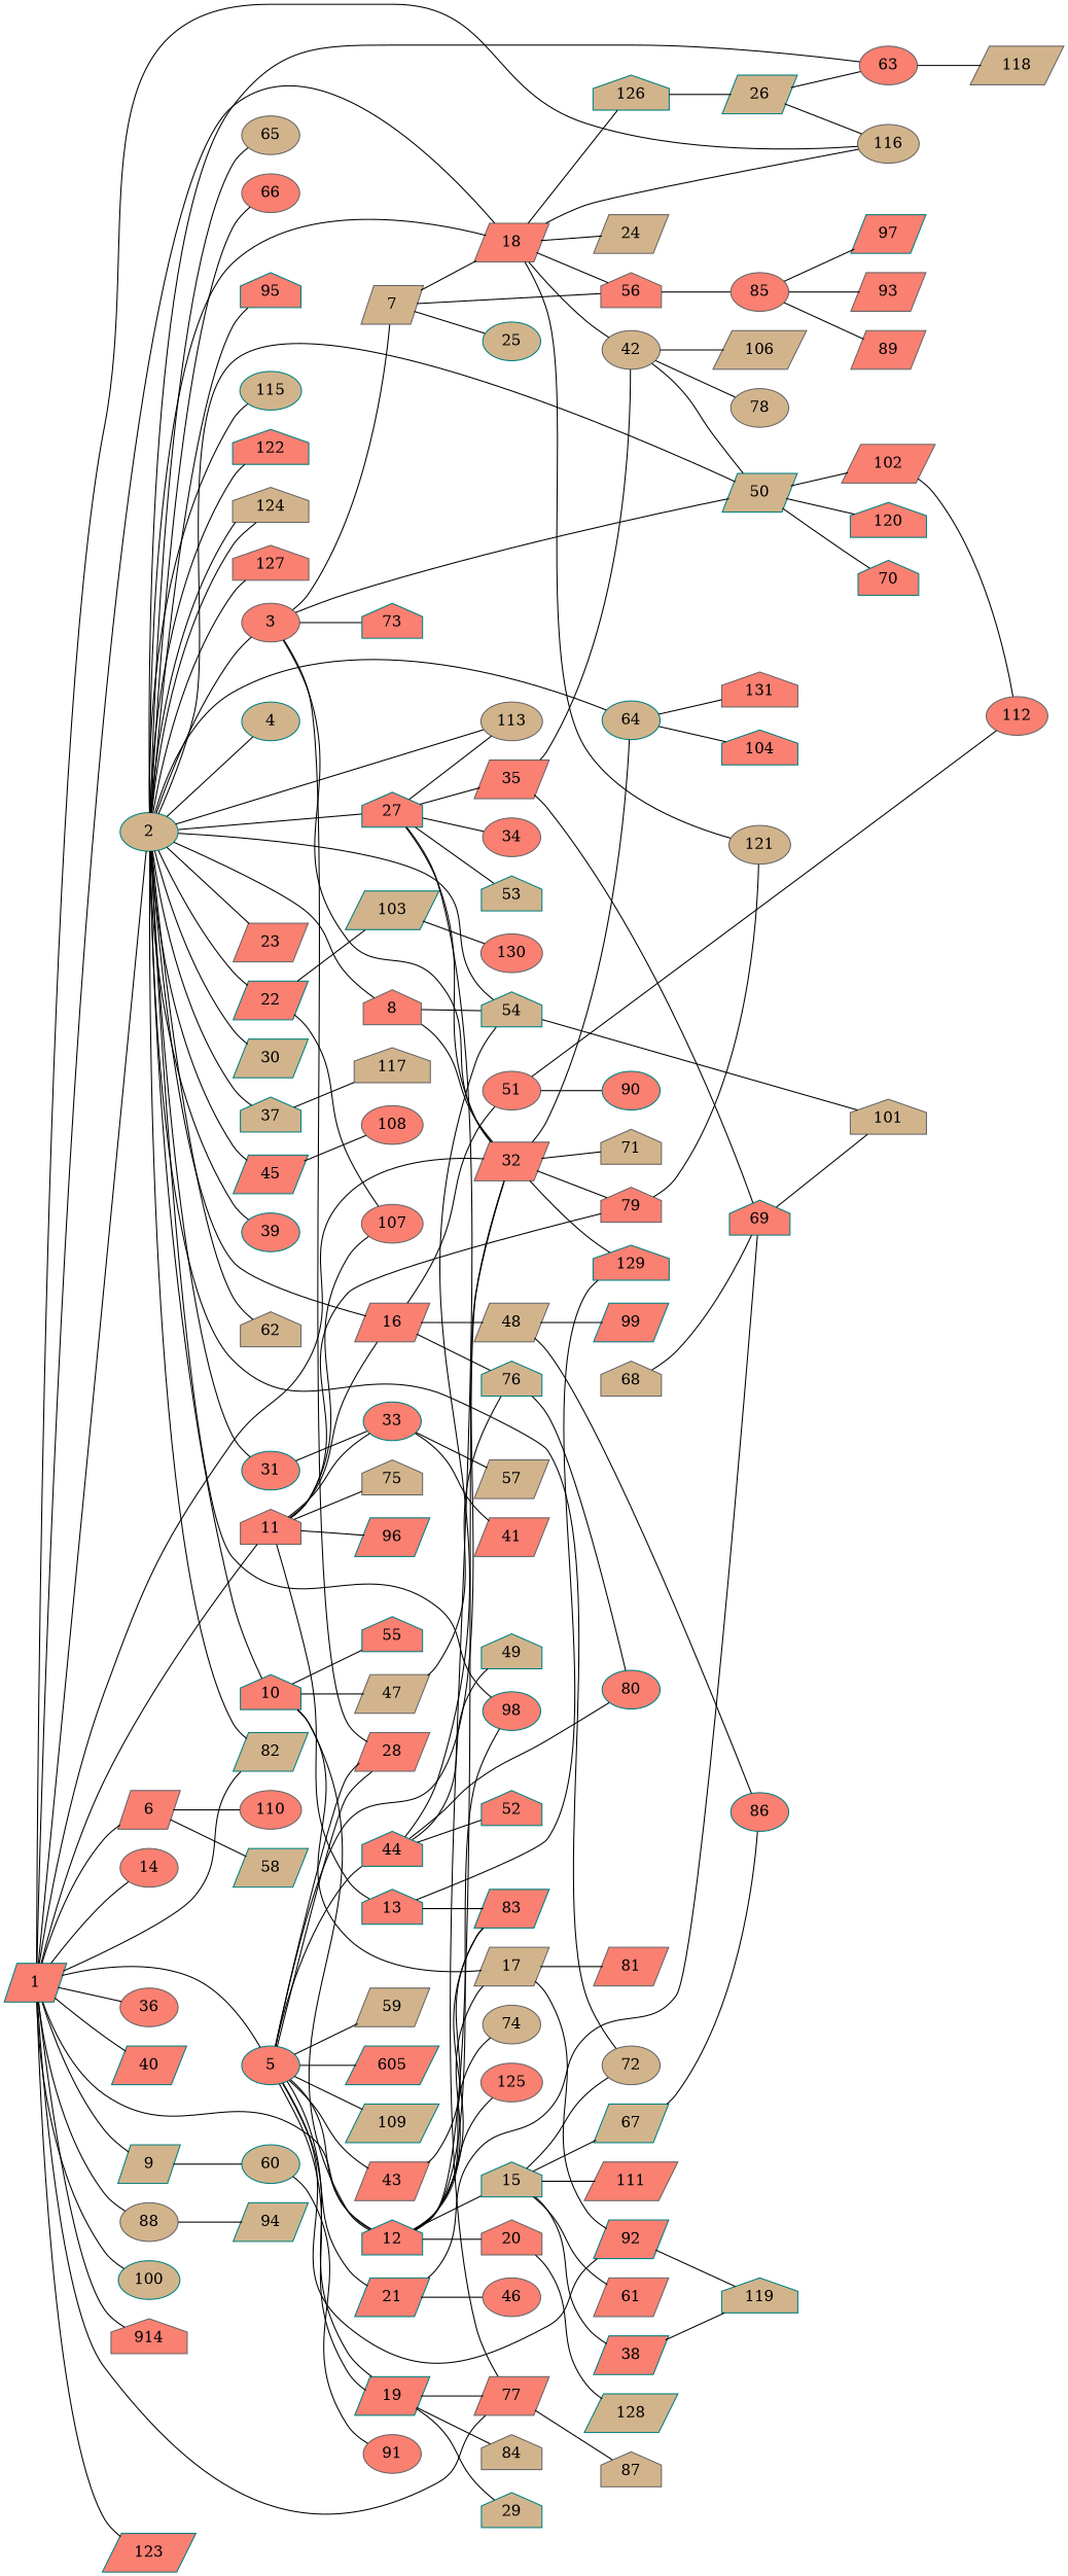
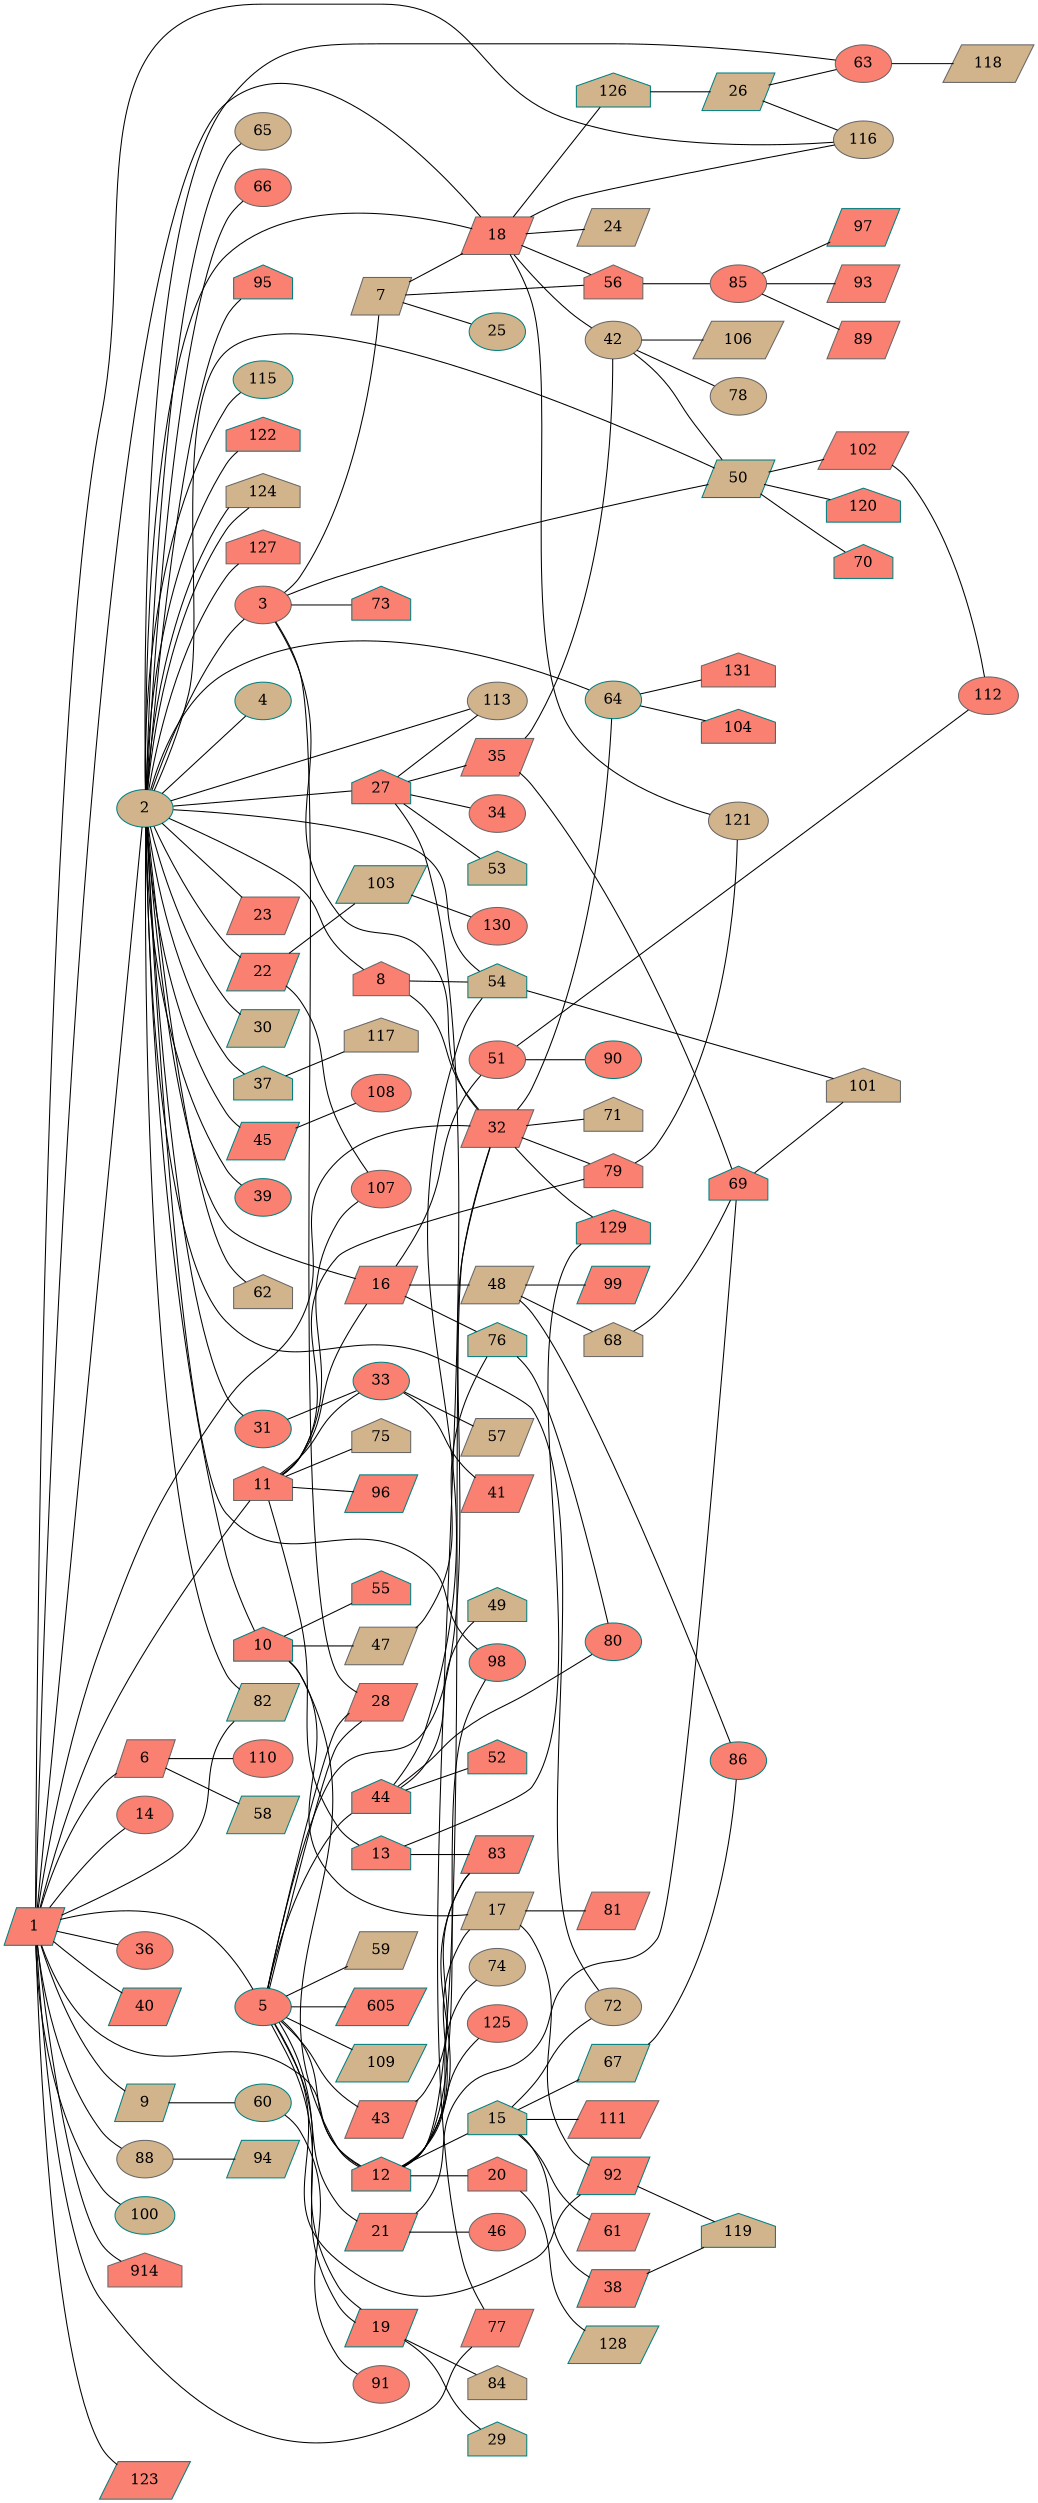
  graph {
    rankdir=LR
    node [color=gray40 fillcolor=salmon shape=parallelogram style=filled]
    1 [color=teal]
    2 [color=teal fillcolor=tan shape=ellipse]
    5 [color=teal shape=ellipse]
    6
    9 [color=teal fillcolor=tan]
    11 [shape=house]
    12 [color=teal shape=house]
    14 [shape=ellipse]
    18
    32
    36 [shape=ellipse]
    40 [color=teal]
    77
    82 [color=teal fillcolor=tan]
    88 [fillcolor=tan shape=ellipse]
    100 [color=teal fillcolor=tan shape=ellipse]
    n17 [label=914 shape=house]
    116 [fillcolor=tan shape=ellipse]
    123 [color=teal]
    3 [shape=ellipse]
    4 [color=teal fillcolor=tan shape=ellipse]
    8 [shape=house]
    10 [color=teal shape=house]
    16
    22 [color=teal]
    23
    27 [color=teal shape=house]
    30 [color=teal fillcolor=tan]
    31 [color=teal shape=ellipse]
    37 [color=teal fillcolor=tan shape=house]
    39 [color=teal shape=ellipse]
    45 [color=teal]
    50 [color=teal fillcolor=tan]
    54 [color=teal fillcolor=tan shape=house]
    62 [fillcolor=tan shape=house]
    63 [shape=ellipse]
    64 [color=teal fillcolor=tan shape=ellipse]
    65 [fillcolor=tan shape=ellipse]
    66 [shape=ellipse]
    72 [fillcolor=tan shape=ellipse]
    95 [color=teal shape=house]
    98 [color=teal shape=ellipse]
    113 [fillcolor=tan shape=ellipse]
    115 [color=teal fillcolor=tan shape=ellipse]
    122 [color=teal shape=house]
    124 [fillcolor=tan shape=house]
    127 [shape=house]
    28
    19 [color=teal]
    21 [color=teal]
    43
    44 [color=teal shape=house]
    59 [fillcolor=tan]
    92 [color=teal]
    n55 [color=teal label=605]
    109 [color=teal fillcolor=tan]
    58 [color=teal fillcolor=tan]
    110 [shape=ellipse]
    60 [color=teal fillcolor=tan shape=ellipse]
    13 [color=teal shape=house]
    33 [color=teal shape=ellipse]
    75 [fillcolor=tan shape=house]
    96 [color=teal]
    107 [shape=ellipse]
    79 [shape=house]
    17 [fillcolor=tan]
    15 [color=teal fillcolor=tan shape=house]
    20 [shape=house]
    74 [fillcolor=tan shape=ellipse]
    83 [color=teal]
    125 [shape=ellipse]
    56 [shape=house]
    24 [fillcolor=tan]
    42 [fillcolor=tan shape=ellipse]
    121 [fillcolor=tan shape=ellipse]
    126 [color=teal fillcolor=tan shape=house]
    129 [color=teal shape=house]
    71 [fillcolor=tan shape=house]
-   87 [fillcolor=tan shape=house]
    94 [color=teal fillcolor=tan]
    7 [fillcolor=tan]
    73 [color=teal shape=house]
    47 [fillcolor=tan]
    55 [color=teal shape=house]
    48 [fillcolor=tan]
    51 [shape=ellipse]
    76 [color=teal fillcolor=tan shape=house]
    103 [color=teal fillcolor=tan]
    34 [shape=ellipse]
    35
    53 [color=teal fillcolor=tan shape=house]
    117 [fillcolor=tan shape=house]
    108 [shape=ellipse]
    70 [color=teal shape=house]
    102
    120 [color=teal shape=house]
    101 [fillcolor=tan shape=house]
    118 [fillcolor=tan]
    104 [color=teal shape=house]
    131 [shape=house]
    119 [color=teal fillcolor=tan shape=house]
    25 [color=teal fillcolor=tan shape=ellipse]
    29 [color=teal fillcolor=tan shape=house]
    84 [fillcolor=tan shape=house]
    46 [shape=ellipse]
    69 [color=teal shape=house]
    49 [color=teal fillcolor=tan shape=house]
    52 [color=teal shape=house]
    80 [color=teal shape=ellipse]
    85 [shape=ellipse]
    91 [shape=ellipse]
    81
    41
    57 [fillcolor=tan]
    38 [color=teal]
    61
    67 [color=teal fillcolor=tan]
    111
    128 [color=teal fillcolor=tan]
    86 [color=teal shape=ellipse]
    68 [fillcolor=tan shape=house]
    99 [color=teal]
    90 [color=teal shape=ellipse]
    112 [shape=ellipse]
    26 [color=teal fillcolor=tan]
    78 [fillcolor=tan shape=ellipse]
    106 [fillcolor=tan]
    130 [shape=ellipse]
    93
    89
    97 [color=teal]
    1 -- 2
    1 -- 5
    1 -- 6
    1 -- 9
    1 -- 11
    1 -- 12
    1 -- 14
    1 -- 18
    1 -- 32
    1 -- 36
    1 -- 40
    1 -- 77
    1 -- 82
    1 -- 88
    1 -- 100
    1 -- n17
    1 -- 116
    1 -- 123
    2 -- 18
    2 -- 82
    2 -- 3
    2 -- 4
    2 -- 8
    2 -- 10
    2 -- 16
    2 -- 22
    2 -- 23
    2 -- 27
    2 -- 30
    2 -- 31
    2 -- 37
    2 -- 39
    2 -- 45
    2 -- 50
    2 -- 54
    2 -- 62
    2 -- 63
    2 -- 64
    2 -- 65
    2 -- 66
    2 -- 72
    2 -- 95
    2 -- 98
    2 -- 113
    2 -- 115
    2 -- 122
    2 -- 124
    2 -- 124
    2 -- 127
    5 -- 12
    5 -- 32
    5 -- 28
    5 -- 28
    5 -- 19
    5 -- 19
    5 -- 21
    5 -- 43
    5 -- 44
    5 -- 59
    5 -- 92
    5 -- n55
    5 -- 109
    6 -- 58
    6 -- 110
    9 -- 60
    11 -- 16
    11 -- 13
    11 -- 33
    11 -- 75
    11 -- 96
    11 -- 107
    11 -- 79
    12 -- 32
    12 -- 98
    12 -- 17
    12 -- 15
    12 -- 20
    12 -- 74
    12 -- 83
    12 -- 125
    18 -- 116
    18 -- 56
    18 -- 24
    18 -- 42
    18 -- 121
    18 -- 126
    32 -- 64
    32 -- 79
    32 -- 129
    32 -- 71
-   77 -- 87
    88 -- 94
    3 -- 32
    3 -- 50
    3 -- 28
    3 -- 7
    3 -- 73
    8 -- 32
    8 -- 54
    10 -- 12
    10 -- 17
    10 -- 47
    10 -- 55
    16 -- 48
    16 -- 51
    16 -- 76
    22 -- 107
    22 -- 103
-   27 -- 32
    27 -- 77
    27 -- 113
    27 -- 34
    27 -- 35
    27 -- 53
    31 -- 33
    37 -- 117
    45 -- 108
    50 -- 70
    50 -- 102
    50 -- 120
    54 -- 101
    63 -- 118
    64 -- 104
    64 -- 131
-   19 -- 77
    19 -- 29
    19 -- 84
    21 -- 46
    21 -- 69
    43 -- 83
    44 -- 54
    44 -- 49
    44 -- 52
    44 -- 80
    92 -- 119
    60 -- 91
    13 -- 83
    13 -- 129
    33 -- 41
    33 -- 57
    79 -- 121
    17 -- 92
    17 -- 81
    15 -- 72
    15 -- 38
    15 -- 61
    15 -- 67
    15 -- 111
    20 -- 128
    56 -- 85
    42 -- 50
    42 -- 78
    42 -- 106
    126 -- 26
    7 -- 18
    7 -- 56
    7 -- 25
    47 -- 76
    48 -- 86
+   48 -- 68
    48 -- 99
    51 -- 90
    51 -- 112
    76 -- 80
    103 -- 130
    35 -- 42
    35 -- 69
    102 -- 112
    69 -- 101
    85 -- 93
    85 -- 89
    85 -- 97
    38 -- 119
    67 -- 86
    68 -- 69
    26 -- 116
    26 -- 63
  }
